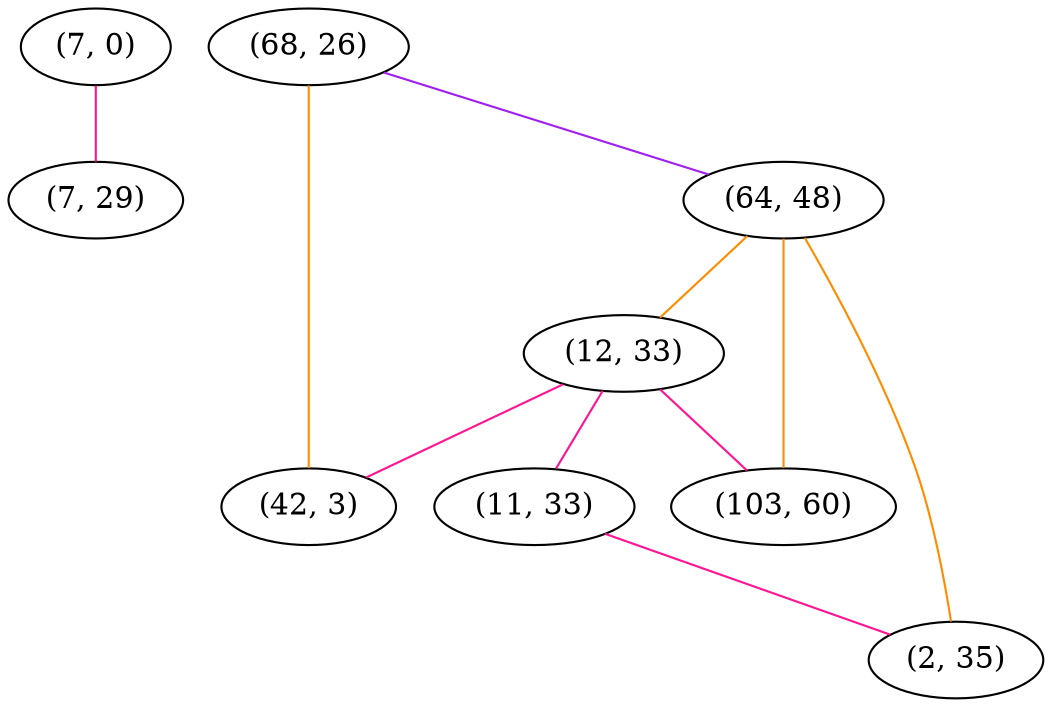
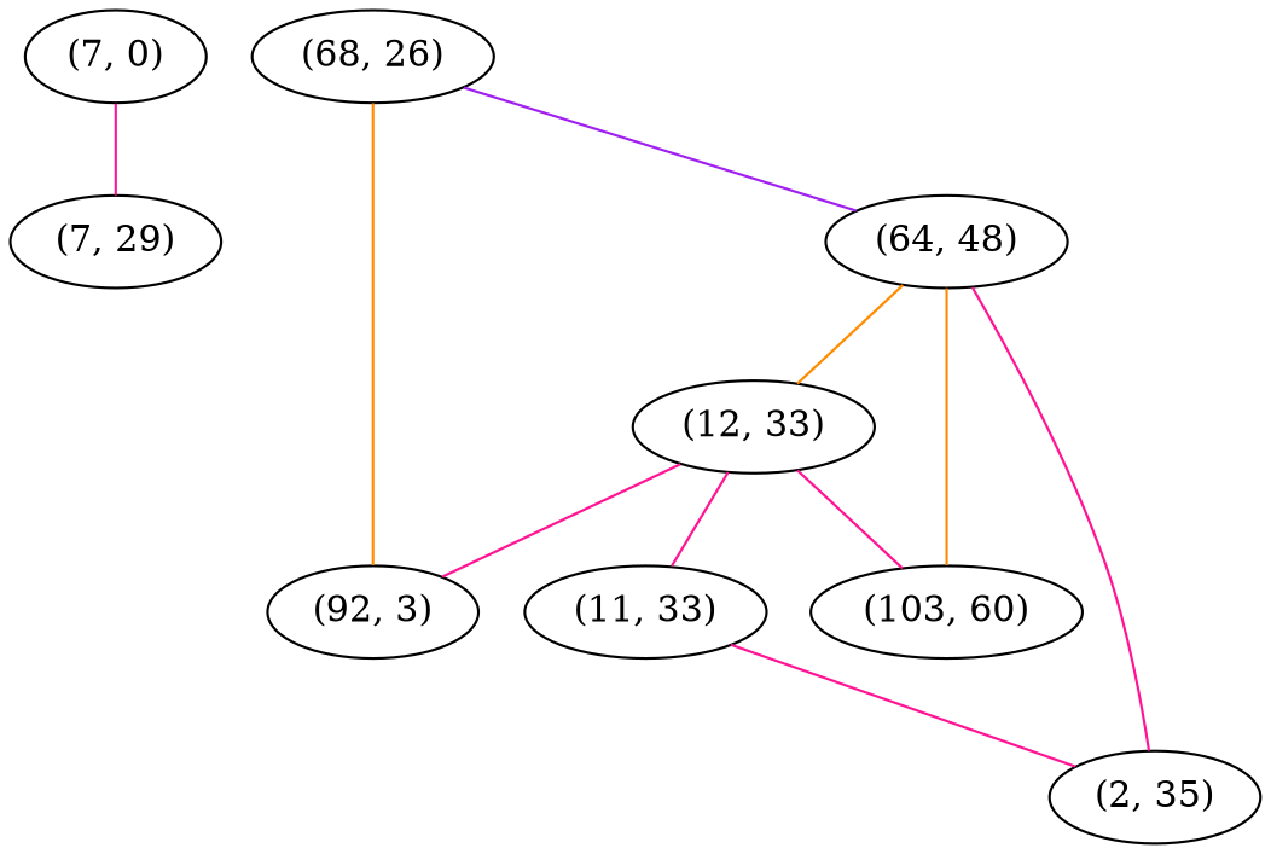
  graph {
    edge [color=deeppink weight=1]
    n1 [label="(7, 0)"]
    "(7, 29)"
    "(12, 33)"
-   "(92, 3)" [label="(42, 3)"]
+   "(92, 3)"
    "(11, 33)"
    "(103, 60)"
    "(2, 35)"
    "(68, 26)"
    "(64, 48)"
    n1 -- "(7, 29)" [weight=4]
    "(12, 33)" -- "(92, 3)"
    "(12, 33)" -- "(11, 33)"
    "(12, 33)" -- "(103, 60)"
    "(11, 33)" -- "(2, 35)"
    "(68, 26)" -- "(92, 3)" [color=darkorange weight=3]
    "(68, 26)" -- "(64, 48)" [color=purple]
    "(64, 48)" -- "(12, 33)" [color=darkorange weight=3]
    "(64, 48)" -- "(103, 60)" [color=darkorange weight=3]
-   "(64, 48)" -- "(2, 35)" [color=darkorange weight=3]
+   "(64, 48)" -- "(2, 35)" [weight=3]
  }
